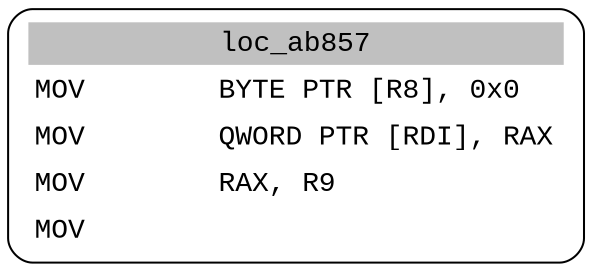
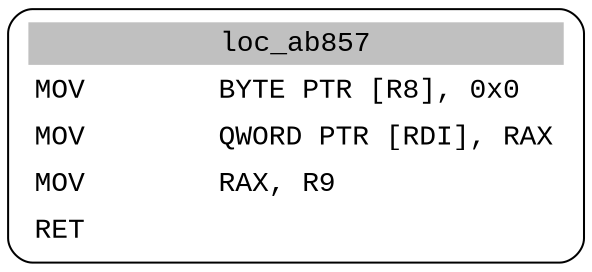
  digraph {
    rankdir=LR
-   n1 [fontname="Courier New" label=<<table border="0" cellborder="0" cellpadding="3"><tr><td align="center" colspan="2" bgcolor="grey">loc_ab857</td></tr><tr><td align="left">MOV        BYTE PTR [R8], 0x0</td></tr><tr><td align="left">MOV        QWORD PTR [RDI], RAX</td></tr><tr><td align="left">MOV        RAX, R9</td></tr><tr><td align="left">MOV        </td></tr></table>> shape=Mrecord]
+   n1 [fontname="Courier New" label=<<table border="0" cellborder="0" cellpadding="3"><tr><td align="center" colspan="2" bgcolor="grey">loc_ab857</td></tr><tr><td align="left">MOV        BYTE PTR [R8], 0x0</td></tr><tr><td align="left">MOV        QWORD PTR [RDI], RAX</td></tr><tr><td align="left">MOV        RAX, R9</td></tr><tr><td align="left">RET        </td></tr></table>> shape=Mrecord]
  }
